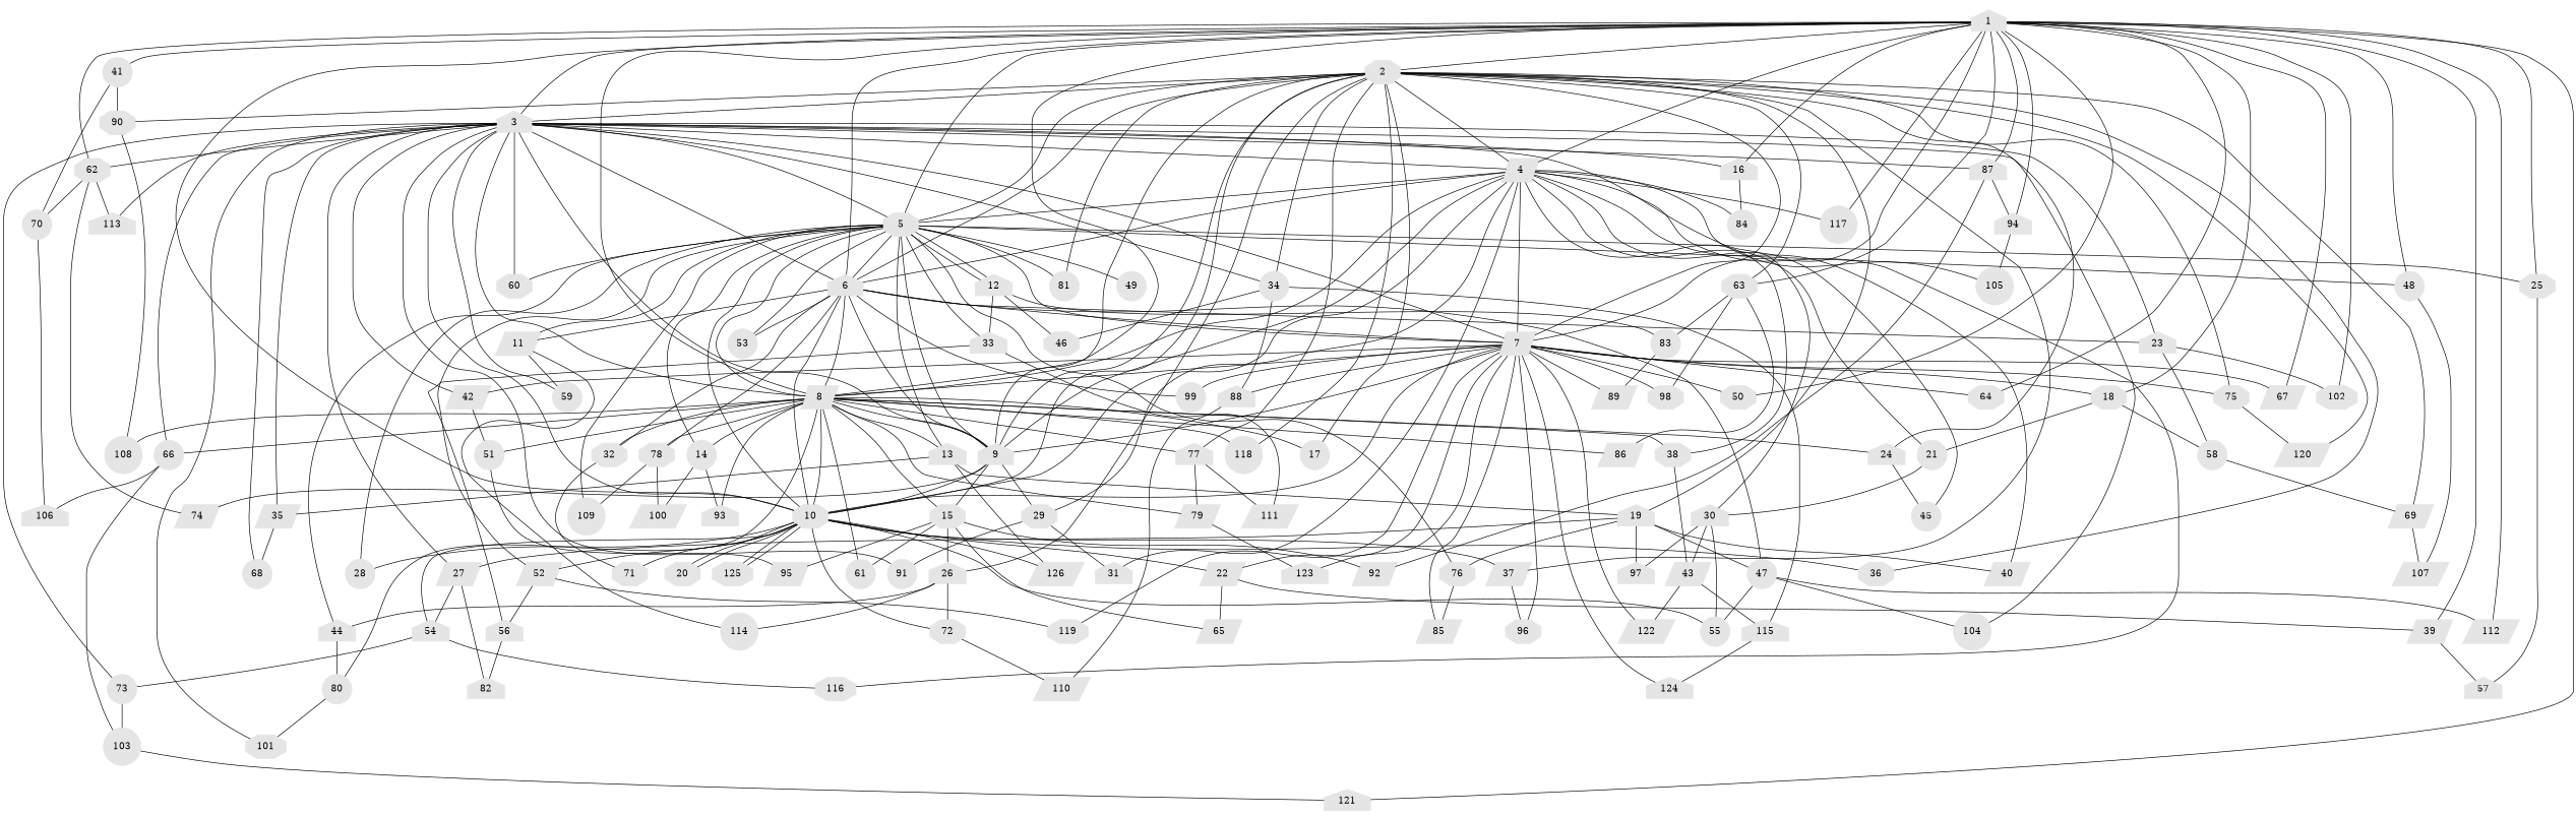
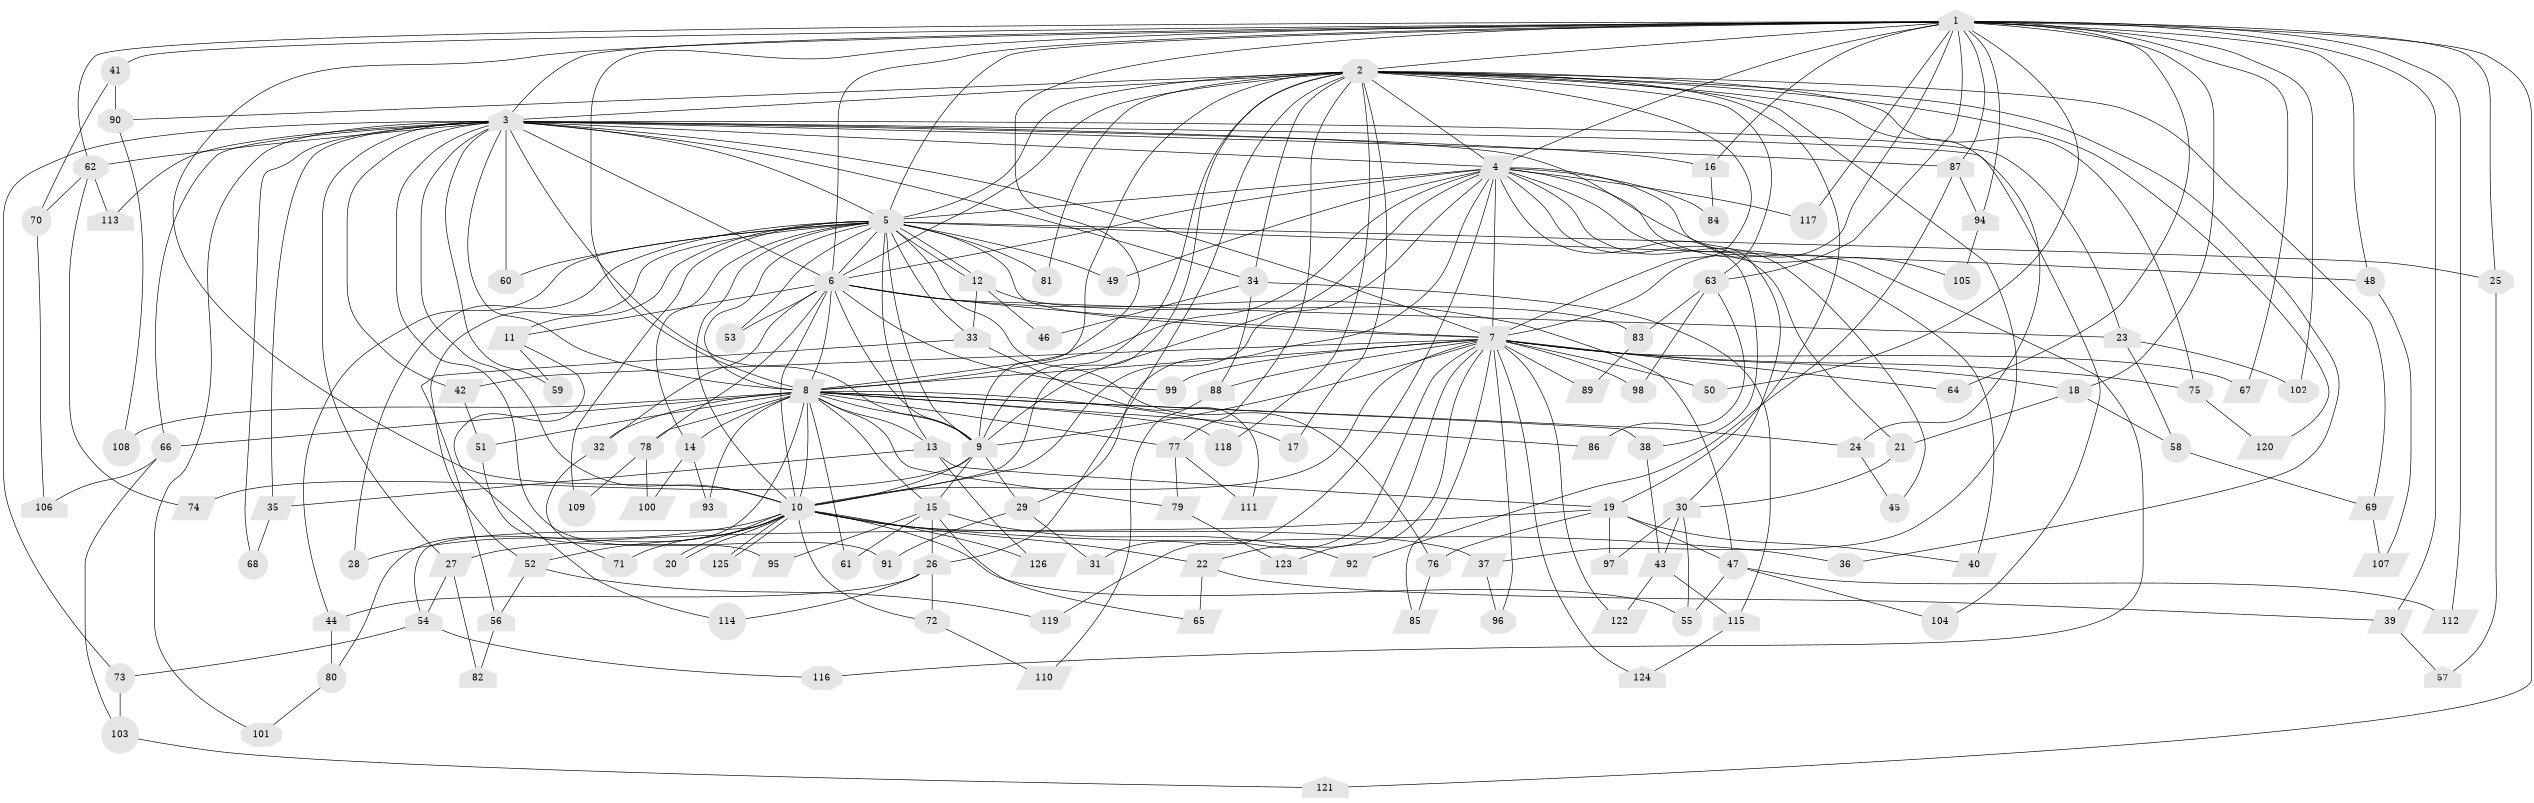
  graph {
    node [color=gray90 shape=circle style=filled]
    1 [shape=house]
    2 [shape=octagon]
    3 [shape=house]
    4 [shape=parallelogram]
    5 [shape=octagon]
    6 [shape=house]
    7 [shape=parallelogram]
    8 [shape=parallelogram]
    9 [shape=house]
    10 [shape=octagon]
    16 [shape=house]
    18 [shape=octagon]
    25 [shape=octagon]
    39 [shape=parallelogram]
    41
    48
    50 [shape=octagon]
    62 [shape=octagon]
    63 [shape=octagon]
    64 [shape=octagon]
    67 [shape=parallelogram]
    87 [shape=house]
    94 [shape=house]
    102 [shape=octagon]
    112 [shape=parallelogram]
    117
    121 [shape=house]
    17
    19 [shape=house]
    24 [shape=house]
    26 [shape=house]
    34
    36 [shape=octagon]
    37 [shape=parallelogram]
    69 [shape=parallelogram]
    75 [shape=octagon]
    77 [shape=house]
    81
    90 [shape=octagon]
    118
    120 [shape=parallelogram]
    23 [shape=house]
    27 [shape=parallelogram]
    30 [shape=house]
    35 [shape=parallelogram]
    42 [shape=parallelogram]
    59
    60 [shape=octagon]
    66
    68
    73
    91
    101 [shape=octagon]
    104
    113 [shape=house]
    21
    29 [shape=octagon]
    31 [shape=house]
    38 [shape=octagon]
    40 [shape=parallelogram]
    45
    49
    84
    105
    116 [shape=octagon]
    11 [shape=parallelogram]
    12 [shape=house]
    13 [shape=house]
    14
    28
    33 [shape=house]
    44 [shape=house]
    52 [shape=parallelogram]
    53
    76 [shape=octagon]
    109
    32 [shape=octagon]
    47
    78 [shape=octagon]
    99
    88 [shape=house]
    22 [shape=parallelogram]
    85 [shape=parallelogram]
    89 [shape=parallelogram]
    96 [shape=octagon]
    98 [shape=octagon]
    119 [shape=octagon]
    122 [shape=parallelogram]
    123 [shape=house]
    124 [shape=house]
    15 [shape=octagon]
    51
    61
    79 [shape=parallelogram]
    80
    86 [shape=parallelogram]
    93 [shape=house]
    108
    74 [shape=parallelogram]
    20 [shape=octagon]
    54 [shape=house]
    55
    71 [shape=octagon]
    72 [shape=octagon]
    125 [shape=octagon]
    126 [shape=parallelogram]
    58
    57 [shape=house]
    70
    107 [shape=parallelogram]
    83
    92 [shape=parallelogram]
    97 [shape=house]
    114
    46 [shape=octagon]
    115 [shape=house]
    111 [shape=parallelogram]
    110 [shape=parallelogram]
    82 [shape=house]
    43 [shape=parallelogram]
    103
    106 [shape=house]
    100 [shape=parallelogram]
    56 [shape=house]
    65 [shape=parallelogram]
    95 [shape=parallelogram]
    1 -- 2
    1 -- 3
    1 -- 4
    1 -- 5
    1 -- 6
    1 -- 7
    1 -- 8
    1 -- 9
    1 -- 10
    1 -- 16
    1 -- 18
    1 -- 25
    1 -- 39
    1 -- 41
    1 -- 48
    1 -- 50
    1 -- 62
    1 -- 63
    1 -- 64
    1 -- 67
    1 -- 87
    1 -- 94
    1 -- 102
    1 -- 112
    1 -- 117
    1 -- 121
    2 -- 3
    2 -- 4
    2 -- 5
    2 -- 6
    2 -- 7
    2 -- 8
    2 -- 9
    2 -- 10
    2 -- 63
    2 -- 17
    2 -- 19
    2 -- 24
    2 -- 26
    2 -- 34
    2 -- 36
    2 -- 37
    2 -- 69
    2 -- 75
    2 -- 77
    2 -- 81
    2 -- 90
    2 -- 118
    2 -- 120
    3 -- 4
    3 -- 5
    3 -- 6
    3 -- 7
    3 -- 8
    3 -- 9
    3 -- 10
    3 -- 16
    3 -- 62
    3 -- 87
    3 -- 34
    3 -- 23
    3 -- 27
    3 -- 30
    3 -- 35
    3 -- 42
    3 -- 59
    3 -- 60
    3 -- 66
    3 -- 68
    3 -- 73
    3 -- 91
    3 -- 101
    3 -- 104
    3 -- 113
    4 -- 5
    4 -- 6
    4 -- 7
    4 -- 8
    4 -- 9
    4 -- 10
    4 -- 117
    4 -- 21
    4 -- 29
    4 -- 31
    4 -- 38
    4 -- 40
    4 -- 45
+   4 -- 49
    4 -- 84
    4 -- 105
    4 -- 116
    5 -- 6
    5 -- 7
    5 -- 8
    5 -- 9
    5 -- 10
    5 -- 25
    5 -- 48
    5 -- 81
    5 -- 60
    5 -- 49
    5 -- 11
    5 -- 12
    5 -- 12
    5 -- 13
    5 -- 14
    5 -- 28
    5 -- 33
    5 -- 44
    5 -- 52
    5 -- 53
    5 -- 76
    5 -- 109
    6 -- 7
    6 -- 8
    6 -- 9
    6 -- 10
    6 -- 23
    6 -- 11
    6 -- 53
    6 -- 32
    6 -- 47
    6 -- 78
    6 -- 99
    7 -- 8
    7 -- 9
    7 -- 10
    7 -- 18
    7 -- 50
    7 -- 64
    7 -- 67
    7 -- 75
    7 -- 42
    7 -- 99
    7 -- 88
    7 -- 22
    7 -- 85
    7 -- 89
    7 -- 96
    7 -- 98
    7 -- 119
    7 -- 122
    7 -- 123
    7 -- 124
    8 -- 9
    8 -- 10
    8 -- 17
    8 -- 24
    8 -- 77
    8 -- 118
    8 -- 66
    8 -- 38
    8 -- 13
    8 -- 14
    8 -- 32
    8 -- 78
    8 -- 15
    8 -- 51
    8 -- 61
    8 -- 79
    8 -- 80
    8 -- 86
    8 -- 93
    8 -- 108
    9 -- 10
    9 -- 29
    9 -- 15
    9 -- 74
    10 -- 36
    10 -- 37
    10 -- 28
    10 -- 52
    10 -- 22
    10 -- 20
    10 -- 20
    10 -- 54
    10 -- 55
    10 -- 71
    10 -- 72
    10 -- 125
    10 -- 125
    10 -- 126
    16 -- 84
    18 -- 21
    18 -- 58
    25 -- 57
    39 -- 57
    41 -- 90
    41 -- 70
    48 -- 107
    62 -- 113
    62 -- 74
    62 -- 70
    63 -- 98
    63 -- 86
    63 -- 83
    87 -- 94
    87 -- 92
    94 -- 105
    19 -- 27
    19 -- 40
    19 -- 76
    19 -- 47
    19 -- 97
    24 -- 45
    26 -- 44
    26 -- 72
    26 -- 114
    34 -- 88
    34 -- 46
    34 -- 115
    37 -- 96
    69 -- 107
    75 -- 120
    77 -- 79
    77 -- 111
    90 -- 108
    23 -- 102
    23 -- 58
    27 -- 54
    27 -- 82
    30 -- 55
    30 -- 97
    30 -- 43
    35 -- 68
    42 -- 51
    66 -- 103
    66 -- 106
    73 -- 103
    21 -- 30
    29 -- 91
    29 -- 31
    38 -- 43
    11 -- 59
    11 -- 114
    12 -- 33
    12 -- 83
    12 -- 46
    13 -- 19
    13 -- 35
    13 -- 126
    14 -- 93
    14 -- 100
    33 -- 111
    33 -- 56
    44 -- 80
    52 -- 119
    52 -- 56
    76 -- 85
    32 -- 71
    47 -- 112
    47 -- 104
    47 -- 55
    78 -- 109
    78 -- 100
    88 -- 110
    22 -- 39
    22 -- 65
    15 -- 26
    15 -- 61
    15 -- 92
    15 -- 65
    15 -- 95
    51 -- 95
    79 -- 123
    80 -- 101
    54 -- 73
    54 -- 116
    72 -- 110
    58 -- 69
    70 -- 106
    83 -- 89
    115 -- 124
    43 -- 122
    43 -- 115
    103 -- 121
    56 -- 82
  }
